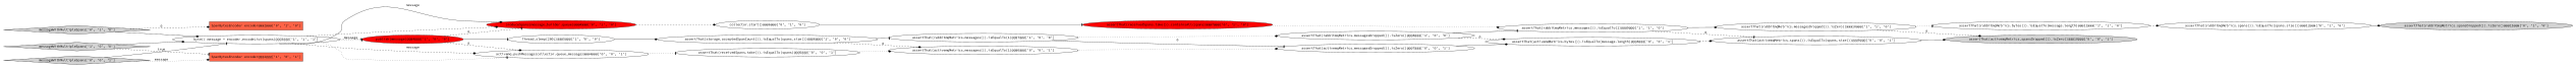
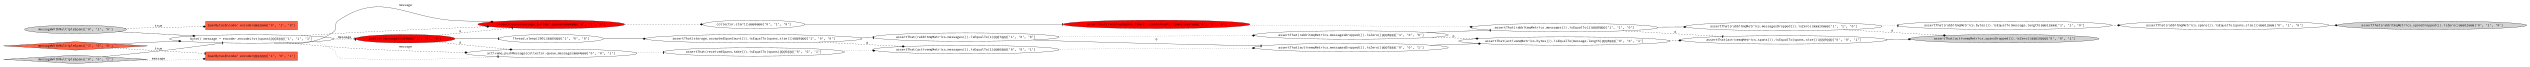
  digraph {
    fontname="Source Code Pro"
    rankdir=LR
    node [fillcolor=white fontname="Source Code Pro" shape=ellipse style=filled]
    edge [arrowhead=diamond fontname="Source Code Pro" style=solid]
    n1 [label="collector.start()@@@6@@@['0', '1', '0']"]
    n2 [fillcolor=red label="assertThat(receivedSpans.take()).containsAll(spans)@@@7@@@['0', '1', '0']"]
    n3 [label="assertThat(rabbitmqMetrics.messages()).isEqualTo(1)@@@9@@@['1', '1', '0']"]
    n4 [label="assertThat(activemqMetrics.messages()).isEqualTo(1)@@@6@@@['0', '0', '1']"]
    n5 [label="assertThat(activemqMetrics.messagesDropped()).isZero()@@@7@@@['0', '0', '1']"]
    n6 [label="assertThat(activemqMetrics.bytes()).isEqualTo(message.length)@@@8@@@['0', '0', '1']"]
    n7 [label="assertThat(receivedSpans.take()).isEqualTo(spans)@@@5@@@['0', '0', '1']"]
    n8 [fillcolor=lightgray label="assertThat(activemqMetrics.spansDropped()).isZero()@@@10@@@['0', '0', '1']"]
    n9 [label="assertThat(activemqMetrics.spans()).isEqualTo(spans.size())@@@9@@@['0', '0', '1']"]
    n10 [fillcolor=tomato label="SpanBytesEncoder encoder@@@2@@@['0', '1', '0']" shape=box]
    n11 [label="assertThat(rabbitmqMetrics.messages()).isEqualTo(1)@@@7@@@['1', '0', '0']"]
    n12 [label="assertThat(rabbitmqMetrics.messagesDropped()).isZero()@@@8@@@['1', '0', '0']"]
    n13 [label="assertThat(rabbitmqMetrics.messagesDropped()).isZero()@@@10@@@['1', '1', '0']"]
    n14 [fillcolor=lightgray label="messageWithMultipleSpans['0', '0', '1']" shape=diamond]
    n15 [label="byte(( message = encoder.encodeList(spans)@@@3@@@['1', '1', '1']"]
    n16 [fillcolor=tomato label="SpanBytesEncoder encoder@@@2@@@['1', '0', '1']" shape=box]
    n17 [label="activemq.pushMessage(collector.queue,message)@@@4@@@['0', '0', '1']"]
    n18 [fillcolor=red label="publish(message)@@@4@@@['1', '0', '0']"]
    n19 [fillcolor=red label="produceSpans(message,builder.queue)@@@4@@@['0', '1', '0']"]
    n20 [label="assertThat(rabbitmqMetrics.bytes()).isEqualTo(message.length)@@@11@@@['1', '1', '0']"]
    n21 [label="assertThat(rabbitmqMetrics.spans()).isEqualTo(spans.size())@@@12@@@['0', '1', '0']"]
-   n22 [fillcolor=lightgray label="messageWithMultipleSpans['0', '1', '0']" shape=diamond]
+   n22 [fillcolor=lightgray label="messageWithMultipleSpans['0', '1', '0']"]
    n23 [label="assertThat(storage.acceptedSpanCount()).isEqualTo(spans.size())@@@6@@@['1', '0', '0']"]
    n24 [label="Thread.sleep(200L)@@@5@@@['1', '0', '0']"]
    n25 [fillcolor=lightgray label="assertThat(rabbitmqMetrics.spansDropped()).isZero()@@@13@@@['0', '1', '0']"]
-   n26 [fillcolor=lightgray label="messageWithMultipleSpans['1', '0', '0']" shape=diamond]
+   n26 [fillcolor=tomato label="messageWithMultipleSpans['1', '0', '0']" shape=diamond]
    n1 -> n2 [arrowhead=tee]
    n2 -> n3 [style=dotted]
    n3 -> n9 [arrowhead=tee label=0 style=dashed]
    n3 -> n13
    n4 -> n5 [style=dotted]
    n5 -> n6
    n6 -> n9 [style=dashed]
    n7 -> n4 [style=dotted]
    n9 -> n8
    n11 -> n5 [arrowhead=tee label=0]
    n11 -> n12 [style=dotted]
    n12 -> n3 [arrowhead=tee]
    n12 -> n6 [label=0 style=dashed]
    n13 -> n8 [label=0 style=dashed]
    n13 -> n20 [arrowhead=tee style=dotted]
    n14 -> n15 [arrowhead=tee]
    n14 -> n16 [label=message style=dotted]
    n15 -> n17 [arrowhead=tee style=dotted]
    n15 -> n17 [label=message style=dashed]
    n15 -> n18 [arrowhead=tee label=message style=dashed]
    n15 -> n18 [arrowhead=tee style=dotted]
    n15 -> n19 [label=message]
    n15 -> n19 [style=dashed]
    n17 -> n7 [arrowhead=tee style=dotted]
    n18 -> n17 [label=0 style=dashed]
    n18 -> n19 [arrowhead=tee label=0 style=dashed]
    n18 -> n24 [arrowhead=tee]
    n19 -> n1 [style=dashed]
    n20 -> n21 [style=dashed]
    n21 -> n25
-   n22 -> n10 [label=0 style=dashed]
+   n22 -> n10 [label=true style=dashed]
    n22 -> n15
    n23 -> n4 [label=0 style=dashed]
    n23 -> n11 [arrowhead=tee]
    n24 -> n23
    n26 -> n15
    n26 -> n16 [arrowhead=tee label=true style=dashed]
  }
